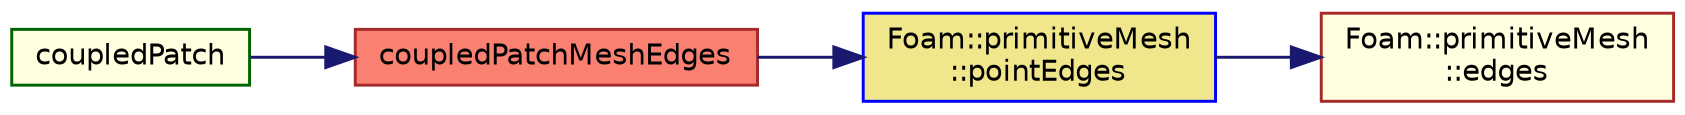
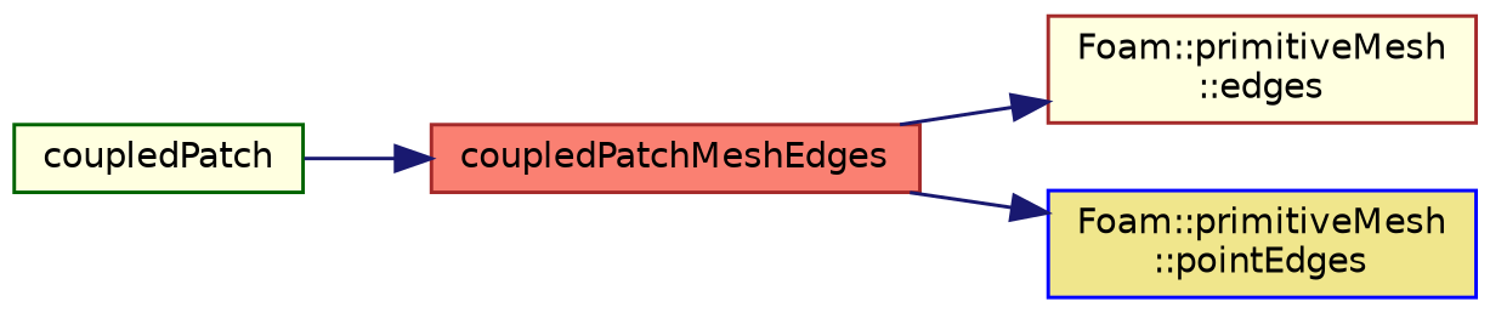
  digraph {
    rankdir=LR
    node [color=brown fillcolor=lightyellow fontname=Helvetica fontsize=10 shape=record style=filled]
    edge [color=midnightblue fontname=Helvetica fontsize=10 labelfontname=Helvetica labelfontsize=10 style=solid]
    n1 [fillcolor=salmon fontcolor=black height=0.2 label=coupledPatchMeshEdges width=0.4]
    n2 [height=0.2 label="Foam::primitiveMesh\l::edges" width=0.4]
    n3 [color=blue fillcolor=khaki height=0.2 label="Foam::primitiveMesh\l::pointEdges" width=0.4]
    n4 [color=darkgreen height=0.2 label=coupledPatch width=0.4]
-   n3 -> n2
+   n1 -> n2
    n1 -> n3
    n4 -> n1
  }
